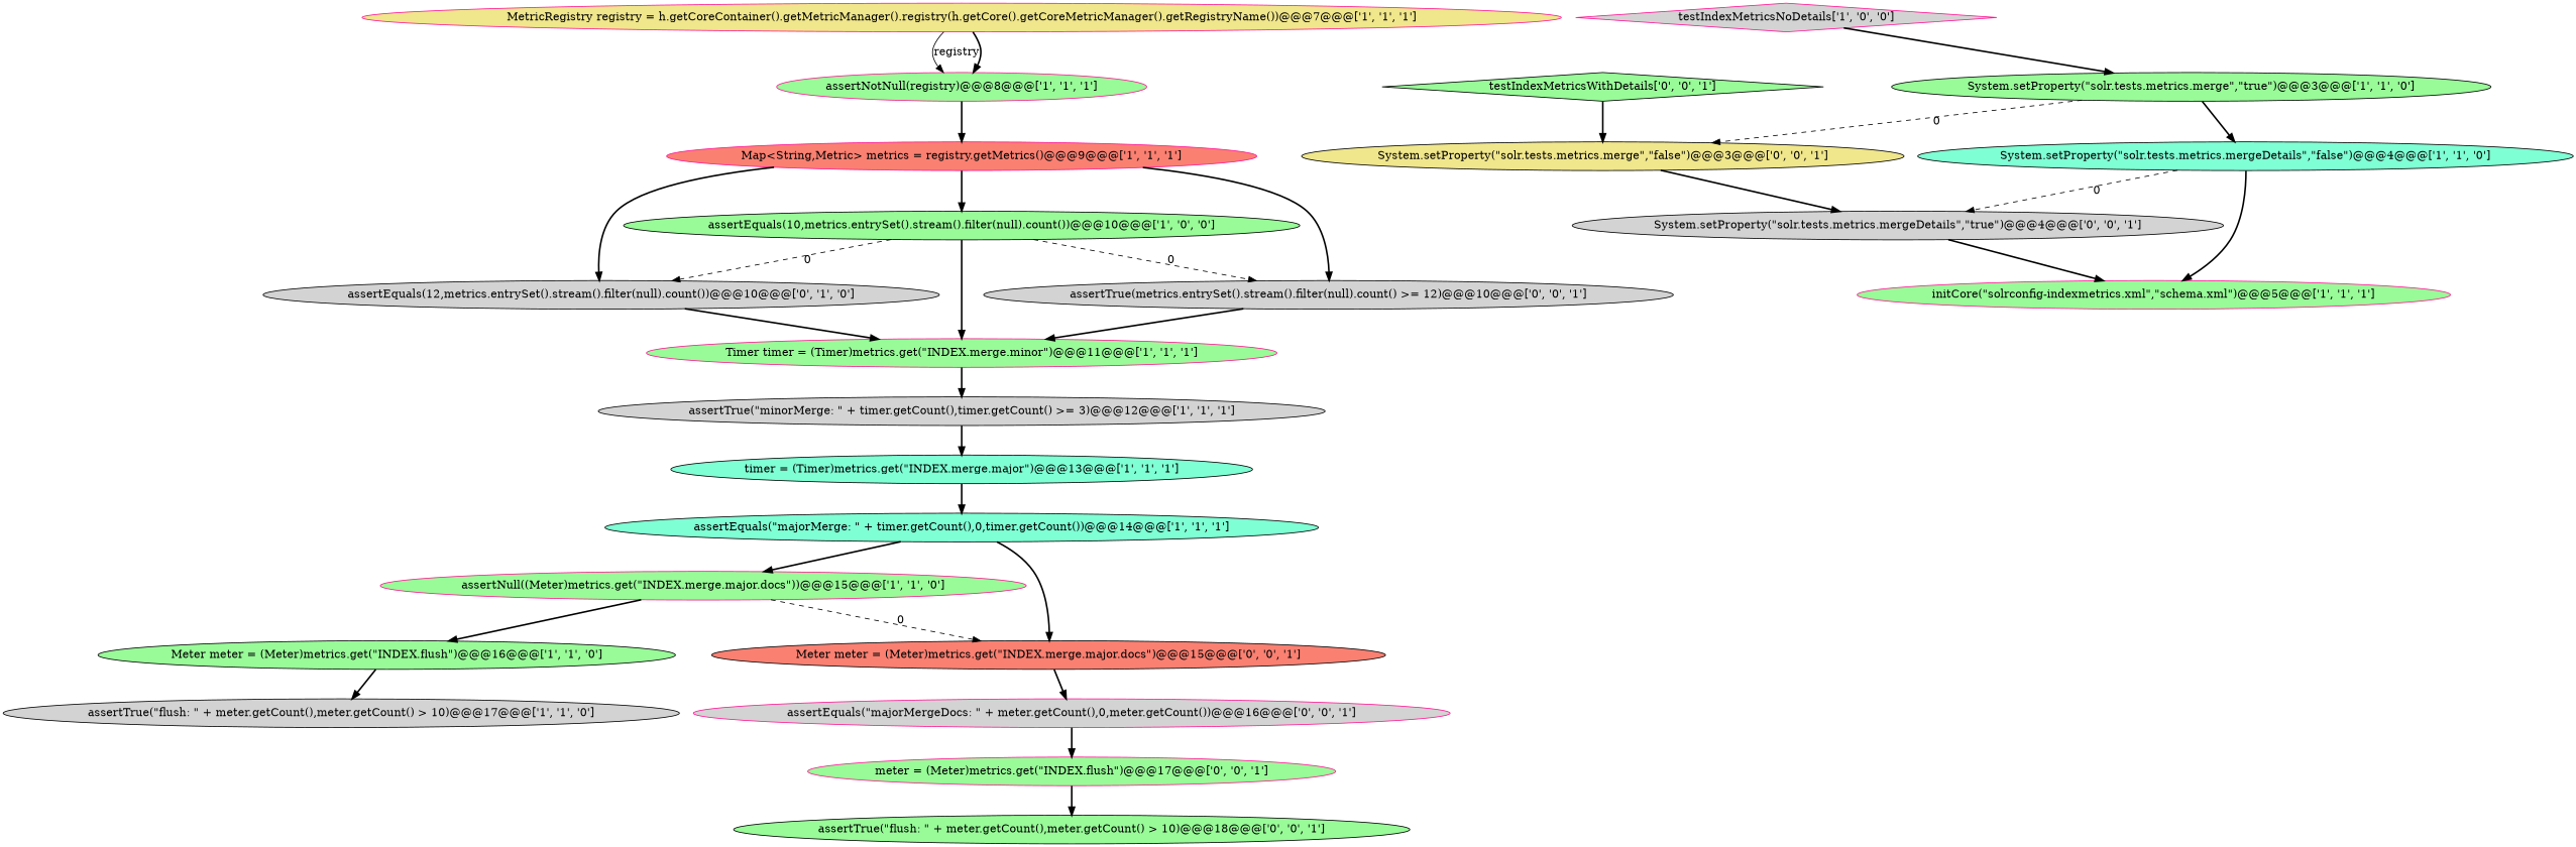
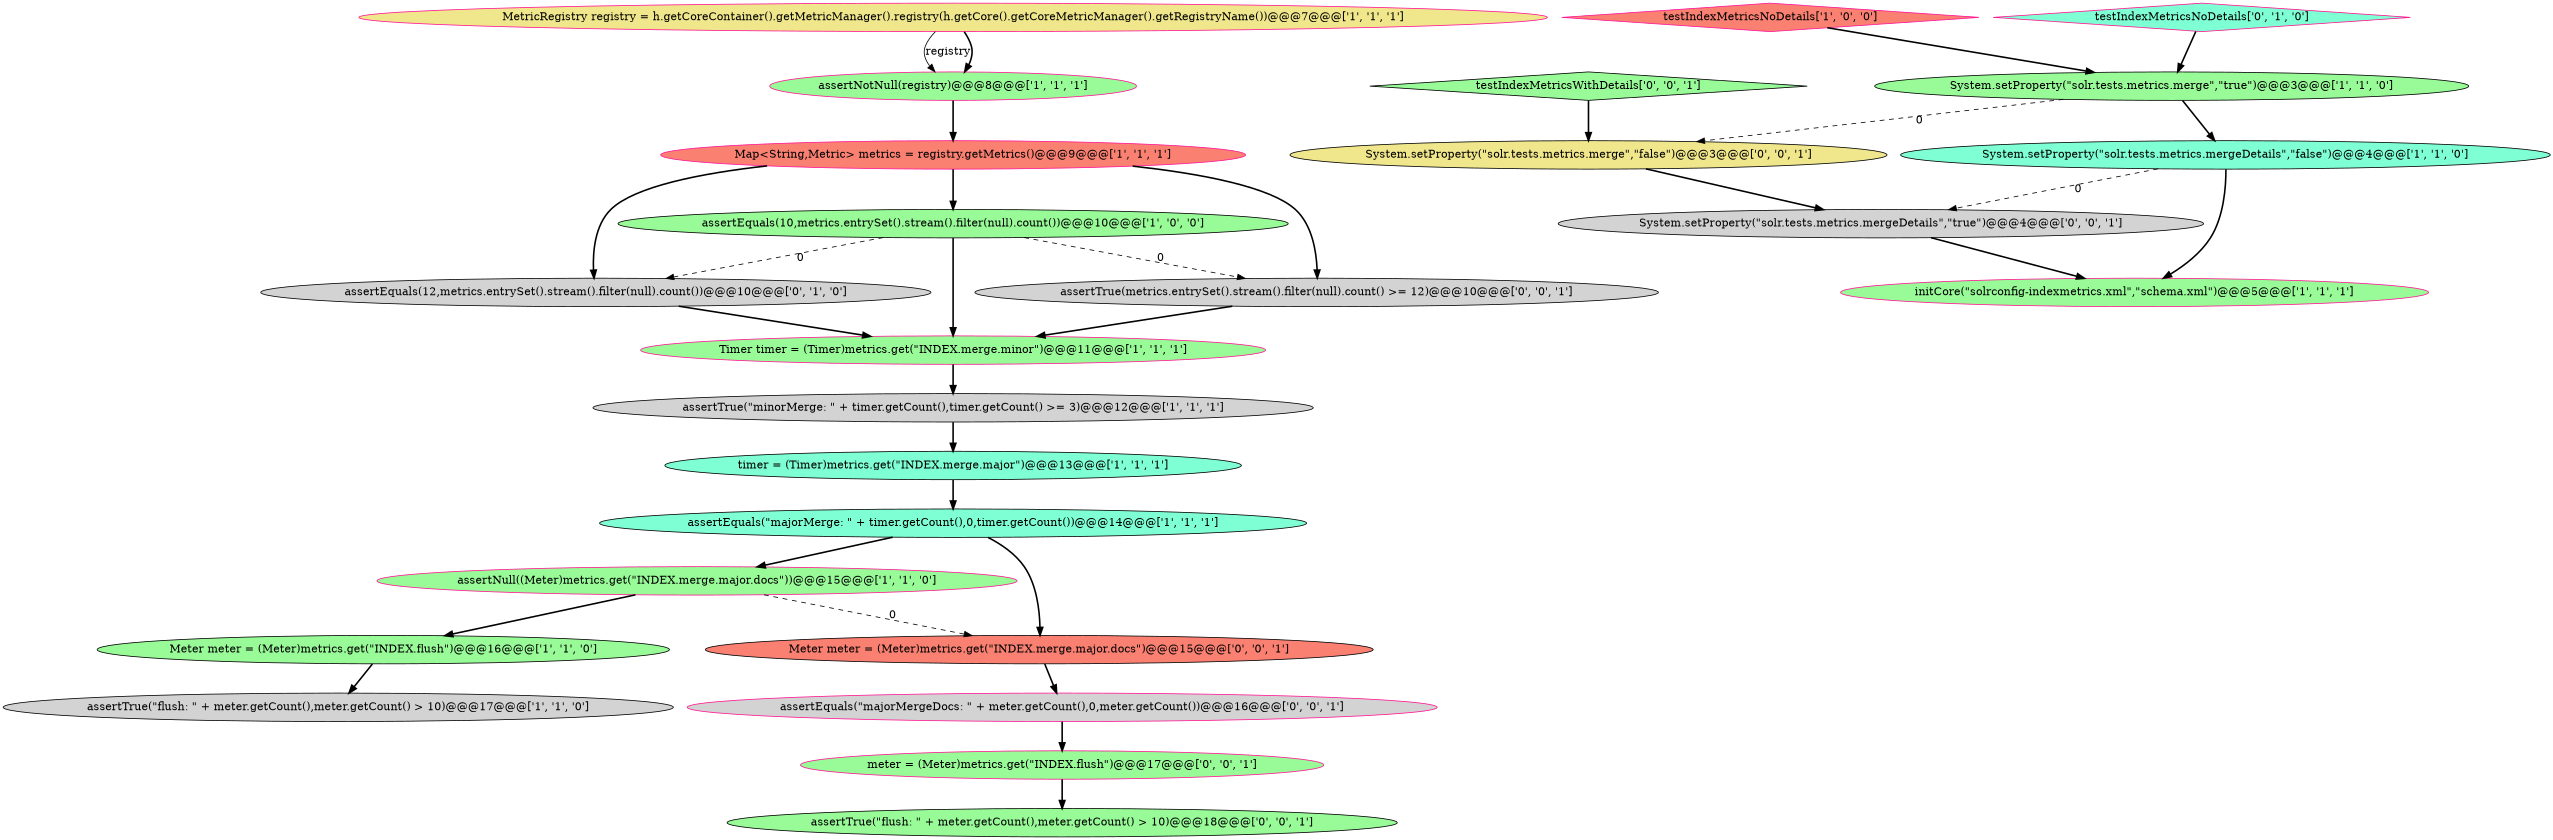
  digraph {
    node [color=black fillcolor=palegreen shape=ellipse style=filled]
    edge [style=bold]
    n1 [color=deeppink fillcolor=khaki label="MetricRegistry registry = h.getCoreContainer().getMetricManager().registry(h.getCore().getCoreMetricManager().getRegistryName())@@@7@@@['1', '1', '1']"]
    n2 [color=deeppink label="assertNotNull(registry)@@@8@@@['1', '1', '1']"]
    n3 [color=deeppink fillcolor=salmon label="Map<String,Metric> metrics = registry.getMetrics()@@@9@@@['1', '1', '1']"]
    n4 [fillcolor=lightgrey label="assertEquals(12,metrics.entrySet().stream().filter(null).count())@@@10@@@['0', '1', '0']"]
    n5 [fillcolor=lightgrey label="assertTrue(metrics.entrySet().stream().filter(null).count() >= 12)@@@10@@@['0', '0', '1']"]
    n6 [label="assertEquals(10,metrics.entrySet().stream().filter(null).count())@@@10@@@['1', '0', '0']"]
    n7 [color=deeppink fillcolor=lightgrey label="assertEquals(\"majorMergeDocs: \" + meter.getCount(),0,meter.getCount())@@@16@@@['0', '0', '1']"]
    n8 [color=deeppink label="meter = (Meter)metrics.get(\"INDEX.flush\")@@@17@@@['0', '0', '1']"]
    n9 [label="assertTrue(\"flush: \" + meter.getCount(),meter.getCount() > 10)@@@18@@@['0', '0', '1']"]
    n10 [label="System.setProperty(\"solr.tests.metrics.merge\",\"true\")@@@3@@@['1', '1', '0']"]
    n11 [fillcolor=khaki label="System.setProperty(\"solr.tests.metrics.merge\",\"false\")@@@3@@@['0', '0', '1']"]
    n12 [fillcolor=aquamarine label="System.setProperty(\"solr.tests.metrics.mergeDetails\",\"false\")@@@4@@@['1', '1', '0']"]
    n13 [fillcolor=lightgrey label="System.setProperty(\"solr.tests.metrics.mergeDetails\",\"true\")@@@4@@@['0', '0', '1']"]
    n14 [color=deeppink label="initCore(\"solrconfig-indexmetrics.xml\",\"schema.xml\")@@@5@@@['1', '1', '1']"]
    n15 [color=deeppink label="assertNull((Meter)metrics.get(\"INDEX.merge.major.docs\"))@@@15@@@['1', '1', '0']"]
    n16 [label="Meter meter = (Meter)metrics.get(\"INDEX.flush\")@@@16@@@['1', '1', '0']"]
    n17 [fillcolor=salmon label="Meter meter = (Meter)metrics.get(\"INDEX.merge.major.docs\")@@@15@@@['0', '0', '1']"]
    n18 [fillcolor=lightgrey label="assertTrue(\"flush: \" + meter.getCount(),meter.getCount() > 10)@@@17@@@['1', '1', '0']"]
    n19 [fillcolor=aquamarine label="assertEquals(\"majorMerge: \" + timer.getCount(),0,timer.getCount())@@@14@@@['1', '1', '1']"]
    n20 [color=deeppink label="Timer timer = (Timer)metrics.get(\"INDEX.merge.minor\")@@@11@@@['1', '1', '1']"]
    n21 [fillcolor=lightgrey label="assertTrue(\"minorMerge: \" + timer.getCount(),timer.getCount() >= 3)@@@12@@@['1', '1', '1']"]
-   n22 [color=deeppink fillcolor=lightgrey label="testIndexMetricsNoDetails['1', '0', '0']" shape=diamond]
+   n22 [color=deeppink fillcolor=salmon label="testIndexMetricsNoDetails['1', '0', '0']" shape=diamond]
    n23 [fillcolor=aquamarine label="timer = (Timer)metrics.get(\"INDEX.merge.major\")@@@13@@@['1', '1', '1']"]
    n24 [label="testIndexMetricsWithDetails['0', '0', '1']" shape=diamond]
+   n25 [color=deeppink fillcolor=aquamarine label="testIndexMetricsNoDetails['0', '1', '0']" shape=diamond]
    n1 -> n2 [label=registry style=solid]
    n1 -> n2
    n2 -> n3
    n3 -> n4
    n3 -> n5
    n3 -> n6
    n4 -> n20
    n5 -> n20
    n6 -> n4 [label=0 style=dashed]
    n6 -> n5 [label=0 style=dashed]
    n6 -> n20
    n7 -> n8
    n8 -> n9
    n10 -> n11 [label=0 style=dashed]
    n10 -> n12
    n11 -> n13
    n12 -> n13 [label=0 style=dashed]
    n12 -> n14
    n13 -> n14
    n15 -> n16
    n15 -> n17 [label=0 style=dashed]
    n16 -> n18
    n17 -> n7
    n19 -> n15
    n19 -> n17
    n20 -> n21
    n21 -> n23
    n22 -> n10
    n23 -> n19
    n24 -> n11
+   n25 -> n10
  }
